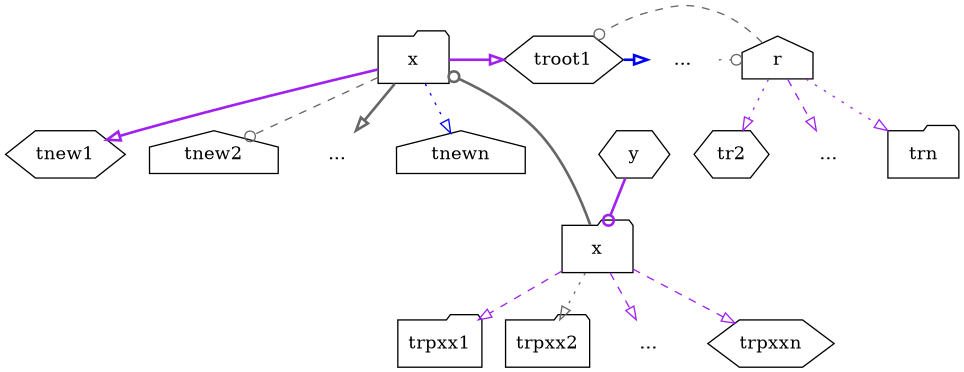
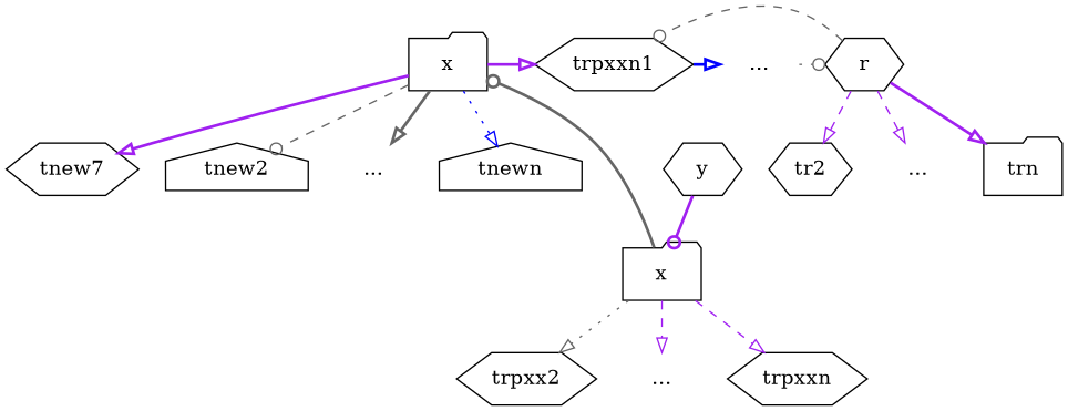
  digraph {
    node [shape=hexagon]
    edge [style=invis arrowhead=onormal]
-   tnew1
+   tnew1 [label=tnew7]
    tnew2 [shape=house]
    n3 [label="..." shape=plaintext]
    tnewn [shape=house]
-   trpxx1 [shape=folder]
-   trpxx2 [shape=folder]
+   trpxx2
    n7 [label="..." shape=plaintext]
    trpxxn
    n9 [label=y]
    tr2
    n11 [label="..." shape=plaintext]
    trn [shape=folder]
    n13 [label=x shape=folder]
-   troot1
+   troot1 [label=trpxxn1]
    n15 [label="..." shape=plaintext]
-   n16 [label=r shape=house]
+   n16 [label=r]
    n17 [label=x shape=folder]
    subgraph sub_1 {
      rank=same
      tnew1
      tnew2
      n3
      tnewn
    }
    subgraph sub_2 {
      rank=same
-     trpxx1
      trpxx2
      n7
      trpxxn
    }
    subgraph sub_3 {
      rank=same
      n9
      tr2
      n11
      trn
    }
    subgraph sub_4 {
      rank=same
      n13
      troot1
      n15
      n16
    }
    tnew1 -> tnew2 [arrowhead=""]
    tnew2 -> n3 [arrowhead=""]
    n3 -> tnewn [arrowhead=""]
-   trpxx1 -> trpxx2 [arrowhead=""]
    trpxx2 -> n7 [arrowhead=""]
    n7 -> trpxxn [arrowhead=""]
    n9 -> tr2 [arrowhead=""]
    n9 -> n17 [arrowhead=odot color=purple style=bold]
    tr2 -> n11 [arrowhead=""]
    n11 -> trn [arrowhead=""]
    n13 -> tnew1 [color=purple style=bold]
    n13 -> tnew2 [arrowhead=odot color=gray40 style=dashed]
    n13 -> n3 [color=gray40 style=bold]
    n13 -> tnewn [color=blue style=dotted]
    n13 -> troot1 [color=purple style=bold]
    troot1 -> n15 [color=blue style=bold]
    n15 -> n16 [arrowhead=odot color=gray40 style=dotted]
-   n16 -> tr2 [color=purple style=dotted]
+   n16 -> tr2 [color=purple style=dashed]
    n16 -> n11 [color=purple style=dashed]
-   n16 -> trn [color=purple style=dotted]
+   n16 -> trn [color=purple style=bold]
    n16 -> troot1 [arrowhead=odot color=gray40 style=dashed]
-   n17 -> trpxx1 [color=purple style=dashed]
    n17 -> trpxx2 [color=gray40 style=dotted]
    n17 -> n7 [color=purple style=dashed]
    n17 -> trpxxn [color=purple style=dashed]
    n17 -> n13 [arrowhead=odot color=gray40 style=bold]
  }
